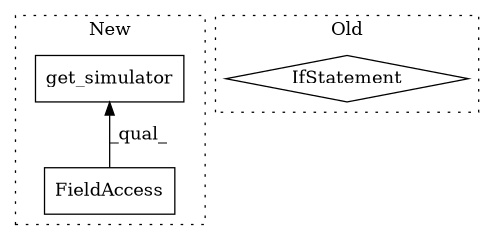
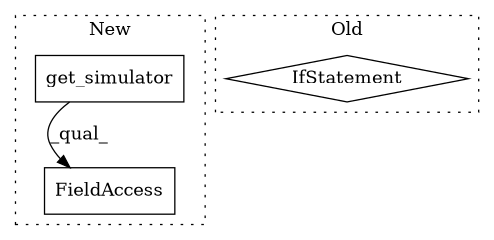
  digraph {
    node [shape=box]
    n1 [a=32 l=15 label=get_simulator s=3460]
    n2 [a=22 l=55 label=FieldAccess s=3442]
    n3 [a=25 l="4,2" label=IfStatement s="2297,2323" shape=diamond]
    subgraph cluster_1 {
      label=New
      style=dotted
      n1
      n2
    }
    subgraph cluster_2 {
      label=Old
      style=dotted
      n3
    }
-   n2 -> n1 [label=_qual_]
+   n1 -> n2 [label=_qual_]
  }
